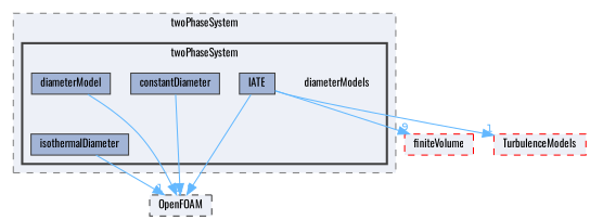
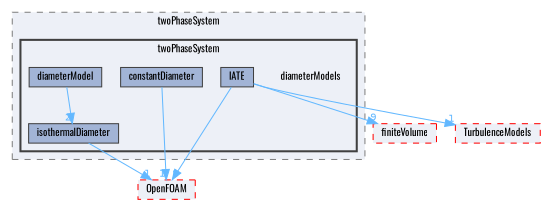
  digraph {
    compound=true
    fontname=Oswald
    node [fontname=Oswald fontsize=10 shape=box color=grey25 fillcolor="#a2b4d6" style=filled]
    edge [color=steelblue1 fontcolor=steelblue1 fontname=Oswald fontsize=10 headlabel=1 labeldistance=1.5 labelfontname=Helvetica labelfontsize=10]
    n1 [height=0.2 label=diameterModels shape=plaintext width=0.4 color="" fillcolor="" style=""]
    n2 [height=0.2 label=constantDiameter width=0.4]
    n3 [height=0.2 label=diameterModel width=0.4]
    n4 [height=0.2 label=IATE width=0.4]
    n5 [height=0.2 label=isothermalDiameter width=0.4]
-   n6 [fillcolor="#edf0f7" height=0.2 label=OpenFOAM style="filled,dashed" width=0.4]
+   n6 [color=red fillcolor="#edf0f7" height=0.2 label=OpenFOAM style="filled,dashed" width=0.4]
    n7 [color=red fillcolor="#edf0f7" height=0.2 label=finiteVolume style="filled,dashed" width=0.4]
    n8 [color=red fillcolor="#edf0f7" height=0.2 label=TurbulenceModels style="filled,dashed" width=0.4]
    subgraph cluster_1 {
      bgcolor="#edf0f7"
      fontsize=10
      label=twoPhaseSystem
      pencolor=grey50
      style="filled,dashed"
      subgraph cluster_2 {
        bgcolor="#edf0f7"
        fontsize=10
        pencolor=grey25
        style="filled,bold"
        n1
        n2
        n3
        n4
        n5
      }
    }
    n2 -> n6
-   n3 -> n6 [headlabel=2]
+   n3 -> n5 [headlabel=2]
    n4 -> n6 [headlabel=8]
    n4 -> n7 [headlabel=9]
    n4 -> n8
    n5 -> n6
  }
